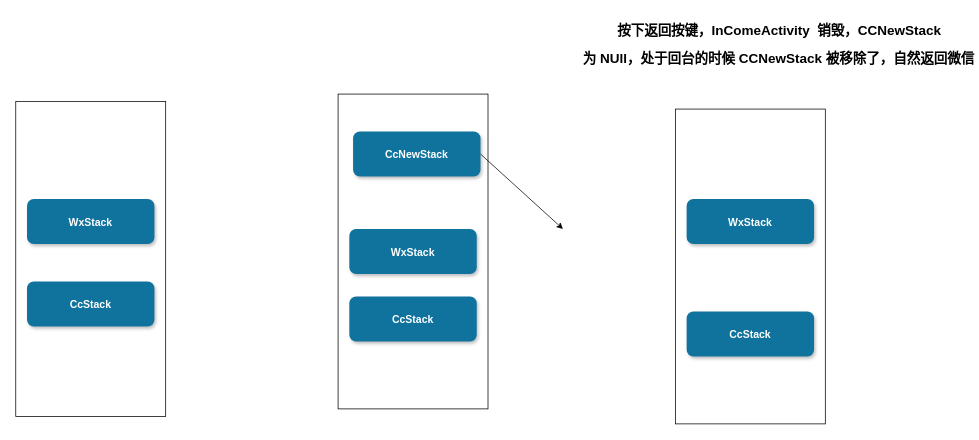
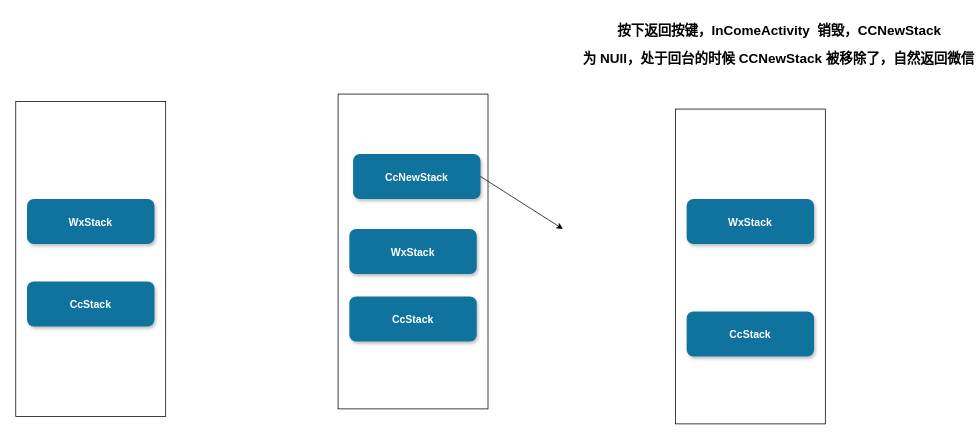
  <mxCell id="0" />
  <mxCell id="1" parent="0" />
  <mxCell id="2" value="" style="group" vertex="1" connectable="0" parent="1"><mxGeometry x="450" y="125" width="200" height="420" as="geometry" /></mxCell>
  <mxCell id="3" value="" style="rounded=0;whiteSpace=wrap;html=1;" vertex="1" parent="2"><mxGeometry width="200" height="420" as="geometry" /></mxCell>
  <mxCell id="4" value="WxStack" style="rounded=1;fillColor=#10739E;strokeColor=none;shadow=1;gradientColor=none;fontStyle=1;fontColor=#FFFFFF;fontSize=14;" vertex="1" parent="2"><mxGeometry x="15" y="180" width="170" height="60" as="geometry" /></mxCell>
  <mxCell id="5" value="CcStack" style="rounded=1;fillColor=#10739E;strokeColor=none;shadow=1;gradientColor=none;fontStyle=1;fontColor=#FFFFFF;fontSize=14;" vertex="1" parent="2"><mxGeometry x="15" y="270" width="170" height="60" as="geometry" /></mxCell>
- <mxCell id="6" value="CcNewStack" style="rounded=1;fillColor=#10739E;strokeColor=none;shadow=1;gradientColor=none;fontStyle=1;fontColor=#FFFFFF;fontSize=14;" vertex="1" parent="2"><mxGeometry x="20" y="50" width="170" height="60" as="geometry" /></mxCell>
+ <mxCell id="6" value="CcNewStack" style="rounded=1;fillColor=#10739E;strokeColor=none;shadow=1;gradientColor=none;fontStyle=1;fontColor=#FFFFFF;fontSize=14;" vertex="1" parent="2"><mxGeometry x="20" y="80" width="170" height="60" as="geometry" /></mxCell>
  <mxCell id="7" value="" style="endArrow=classic;html=1;rounded=0;fontFamily=Helvetica;exitX=1;exitY=0.5;exitDx=0;exitDy=0;" edge="1" parent="2" source="6"><mxGeometry width="50" height="50" relative="1" as="geometry"><mxPoint x="-530" y="-20" as="sourcePoint" /><mxPoint x="300" y="180" as="targetPoint" /></mxGeometry></mxCell>
  <mxCell id="8" value="" style="group" vertex="1" connectable="0" parent="1"><mxGeometry x="20" y="135" width="200" height="420" as="geometry" /></mxCell>
  <mxCell id="9" value="" style="rounded=0;whiteSpace=wrap;html=1;" vertex="1" parent="8"><mxGeometry width="200" height="420" as="geometry" /></mxCell>
  <mxCell id="10" value="WxStack" style="rounded=1;fillColor=#10739E;strokeColor=none;shadow=1;gradientColor=none;fontStyle=1;fontColor=#FFFFFF;fontSize=14;" parent="8" vertex="1"><mxGeometry x="15" y="130" width="170" height="60" as="geometry" /></mxCell>
  <mxCell id="11" value="CcStack" style="rounded=1;fillColor=#10739E;strokeColor=none;shadow=1;gradientColor=none;fontStyle=1;fontColor=#FFFFFF;fontSize=14;" vertex="1" parent="8"><mxGeometry x="15" y="240" width="170" height="60" as="geometry" /></mxCell>
  <mxCell id="12" value="" style="rounded=0;whiteSpace=wrap;html=1;" vertex="1" parent="1"><mxGeometry x="900" y="145" width="200" height="420" as="geometry" /></mxCell>
  <mxCell id="13" value="WxStack" style="rounded=1;fillColor=#10739E;strokeColor=none;shadow=1;gradientColor=none;fontStyle=1;fontColor=#FFFFFF;fontSize=14;" vertex="1" parent="1"><mxGeometry x="915" y="265" width="170" height="60" as="geometry" /></mxCell>
  <mxCell id="14" value="CcStack" style="rounded=1;fillColor=#10739E;strokeColor=none;shadow=1;gradientColor=none;fontStyle=1;fontColor=#FFFFFF;fontSize=14;" vertex="1" parent="1"><mxGeometry x="915" y="415" width="170" height="60" as="geometry" /></mxCell>
  <mxCell id="15" value="&lt;h2&gt;按下返回按键，InComeActivity&amp;nbsp; 销毁，CCNewStack&lt;span style=&quot;font-size: 12px ; font-weight: normal&quot;&gt;&amp;nbsp;&lt;/span&gt;&lt;/h2&gt;&lt;h2&gt;为 NUll，处于回台的时候 CCNewStack 被移除了，自然返回微信&amp;nbsp;&lt;/h2&gt;" style="text;html=1;resizable=0;autosize=1;align=center;verticalAlign=middle;points=[];fillColor=none;strokeColor=none;rounded=0;fontFamily=Helvetica;" vertex="1" parent="1"><mxGeometry x="805" y="20" width="470" height="80" as="geometry" /></mxCell>
